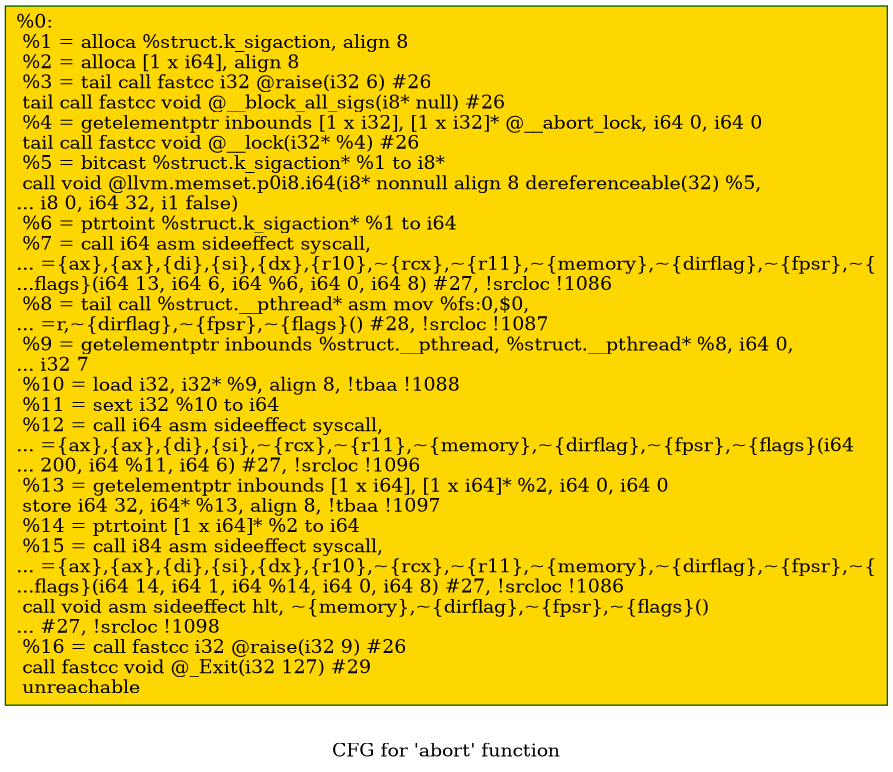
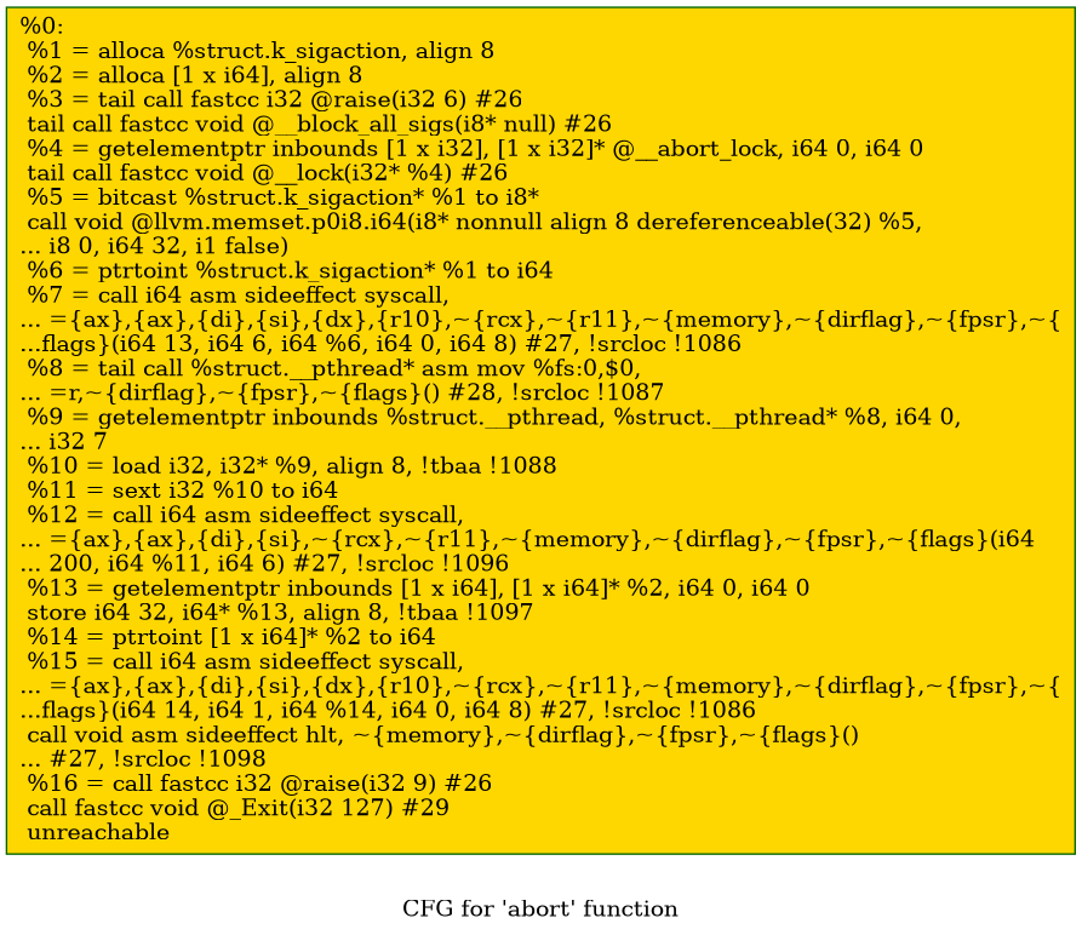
  digraph {
    label="CFG for 'abort' function"
-   n1 [color=darkgreen fillcolor=gold label="{%0:\l  %1 = alloca %struct.k_sigaction, align 8\l  %2 = alloca [1 x i64], align 8\l  %3 = tail call fastcc i32 @raise(i32 6) #26\l  tail call fastcc void @__block_all_sigs(i8* null) #26\l  %4 = getelementptr inbounds [1 x i32], [1 x i32]* @__abort_lock, i64 0, i64 0\l  tail call fastcc void @__lock(i32* %4) #26\l  %5 = bitcast %struct.k_sigaction* %1 to i8*\l  call void @llvm.memset.p0i8.i64(i8* nonnull align 8 dereferenceable(32) %5,\l... i8 0, i64 32, i1 false)\l  %6 = ptrtoint %struct.k_sigaction* %1 to i64\l  %7 = call i64 asm sideeffect syscall,\l... =\{ax\},\{ax\},\{di\},\{si\},\{dx\},\{r10\},~\{rcx\},~\{r11\},~\{memory\},~\{dirflag\},~\{fpsr\},~\{\l...flags\}(i64 13, i64 6, i64 %6, i64 0, i64 8) #27, !srcloc !1086\l  %8 = tail call %struct.__pthread* asm mov %fs:0,$0,\l... =r,~\{dirflag\},~\{fpsr\},~\{flags\}() #28, !srcloc !1087\l  %9 = getelementptr inbounds %struct.__pthread, %struct.__pthread* %8, i64 0,\l... i32 7\l  %10 = load i32, i32* %9, align 8, !tbaa !1088\l  %11 = sext i32 %10 to i64\l  %12 = call i64 asm sideeffect syscall,\l... =\{ax\},\{ax\},\{di\},\{si\},~\{rcx\},~\{r11\},~\{memory\},~\{dirflag\},~\{fpsr\},~\{flags\}(i64\l... 200, i64 %11, i64 6) #27, !srcloc !1096\l  %13 = getelementptr inbounds [1 x i64], [1 x i64]* %2, i64 0, i64 0\l  store i64 32, i64* %13, align 8, !tbaa !1097\l  %14 = ptrtoint [1 x i64]* %2 to i64\l  %15 = call i84 asm sideeffect syscall,\l... =\{ax\},\{ax\},\{di\},\{si\},\{dx\},\{r10\},~\{rcx\},~\{r11\},~\{memory\},~\{dirflag\},~\{fpsr\},~\{\l...flags\}(i64 14, i64 1, i64 %14, i64 0, i64 8) #27, !srcloc !1086\l  call void asm sideeffect hlt, ~\{memory\},~\{dirflag\},~\{fpsr\},~\{flags\}()\l... #27, !srcloc !1098\l  %16 = call fastcc i32 @raise(i32 9) #26\l  call fastcc void @_Exit(i32 127) #29\l  unreachable\l}" shape=record style=filled]
+   n1 [color=darkgreen fillcolor=gold label="{%0:\l  %1 = alloca %struct.k_sigaction, align 8\l  %2 = alloca [1 x i64], align 8\l  %3 = tail call fastcc i32 @raise(i32 6) #26\l  tail call fastcc void @__block_all_sigs(i8* null) #26\l  %4 = getelementptr inbounds [1 x i32], [1 x i32]* @__abort_lock, i64 0, i64 0\l  tail call fastcc void @__lock(i32* %4) #26\l  %5 = bitcast %struct.k_sigaction* %1 to i8*\l  call void @llvm.memset.p0i8.i64(i8* nonnull align 8 dereferenceable(32) %5,\l... i8 0, i64 32, i1 false)\l  %6 = ptrtoint %struct.k_sigaction* %1 to i64\l  %7 = call i64 asm sideeffect syscall,\l... =\{ax\},\{ax\},\{di\},\{si\},\{dx\},\{r10\},~\{rcx\},~\{r11\},~\{memory\},~\{dirflag\},~\{fpsr\},~\{\l...flags\}(i64 13, i64 6, i64 %6, i64 0, i64 8) #27, !srcloc !1086\l  %8 = tail call %struct.__pthread* asm mov %fs:0,$0,\l... =r,~\{dirflag\},~\{fpsr\},~\{flags\}() #28, !srcloc !1087\l  %9 = getelementptr inbounds %struct.__pthread, %struct.__pthread* %8, i64 0,\l... i32 7\l  %10 = load i32, i32* %9, align 8, !tbaa !1088\l  %11 = sext i32 %10 to i64\l  %12 = call i64 asm sideeffect syscall,\l... =\{ax\},\{ax\},\{di\},\{si\},~\{rcx\},~\{r11\},~\{memory\},~\{dirflag\},~\{fpsr\},~\{flags\}(i64\l... 200, i64 %11, i64 6) #27, !srcloc !1096\l  %13 = getelementptr inbounds [1 x i64], [1 x i64]* %2, i64 0, i64 0\l  store i64 32, i64* %13, align 8, !tbaa !1097\l  %14 = ptrtoint [1 x i64]* %2 to i64\l  %15 = call i64 asm sideeffect syscall,\l... =\{ax\},\{ax\},\{di\},\{si\},\{dx\},\{r10\},~\{rcx\},~\{r11\},~\{memory\},~\{dirflag\},~\{fpsr\},~\{\l...flags\}(i64 14, i64 1, i64 %14, i64 0, i64 8) #27, !srcloc !1086\l  call void asm sideeffect hlt, ~\{memory\},~\{dirflag\},~\{fpsr\},~\{flags\}()\l... #27, !srcloc !1098\l  %16 = call fastcc i32 @raise(i32 9) #26\l  call fastcc void @_Exit(i32 127) #29\l  unreachable\l}" shape=record style=filled]
  }
